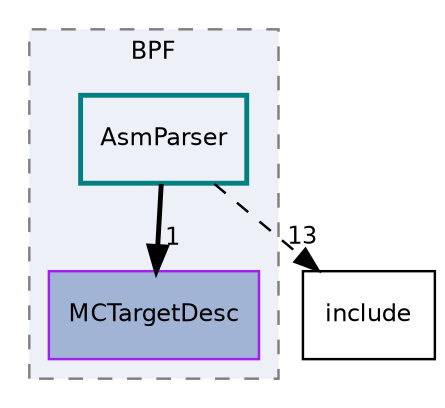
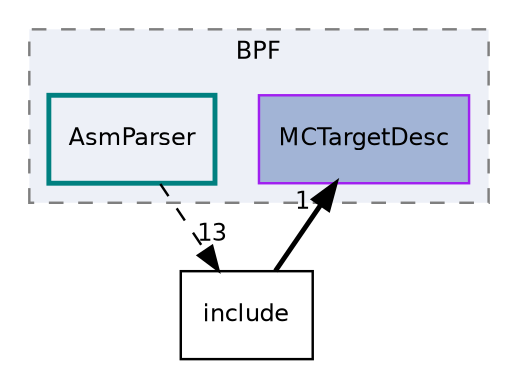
  digraph {
    compound=true
    node [fillcolor="#edf0f7" fontname=Helvetica fontsize=10 shape=box]
    edge [fontname=Helvetica fontsize=10 labeldistance=1.5 labelfontname=Helvetica labelfontsize=10]
    n1 [color=purple fillcolor="#a2b4d6" label=MCTargetDesc style="filled,"]
    n2 [color=teal label=AsmParser style="filled,bold,"]
    n3 [color=black label=include]
    subgraph cluster_1 {
      bgcolor="#edf0f7"
      fontname=Helvetica
      fontsize=10
      label=BPF
      pencolor=grey50
      style="filled,dashed,"
      n1
      n2
    }
-   n2 -> n1 [headlabel=1 style=bold]
+   n3 -> n1 [headlabel=1 style=bold]
    n2 -> n3 [headlabel=13 style=dashed]
  }
